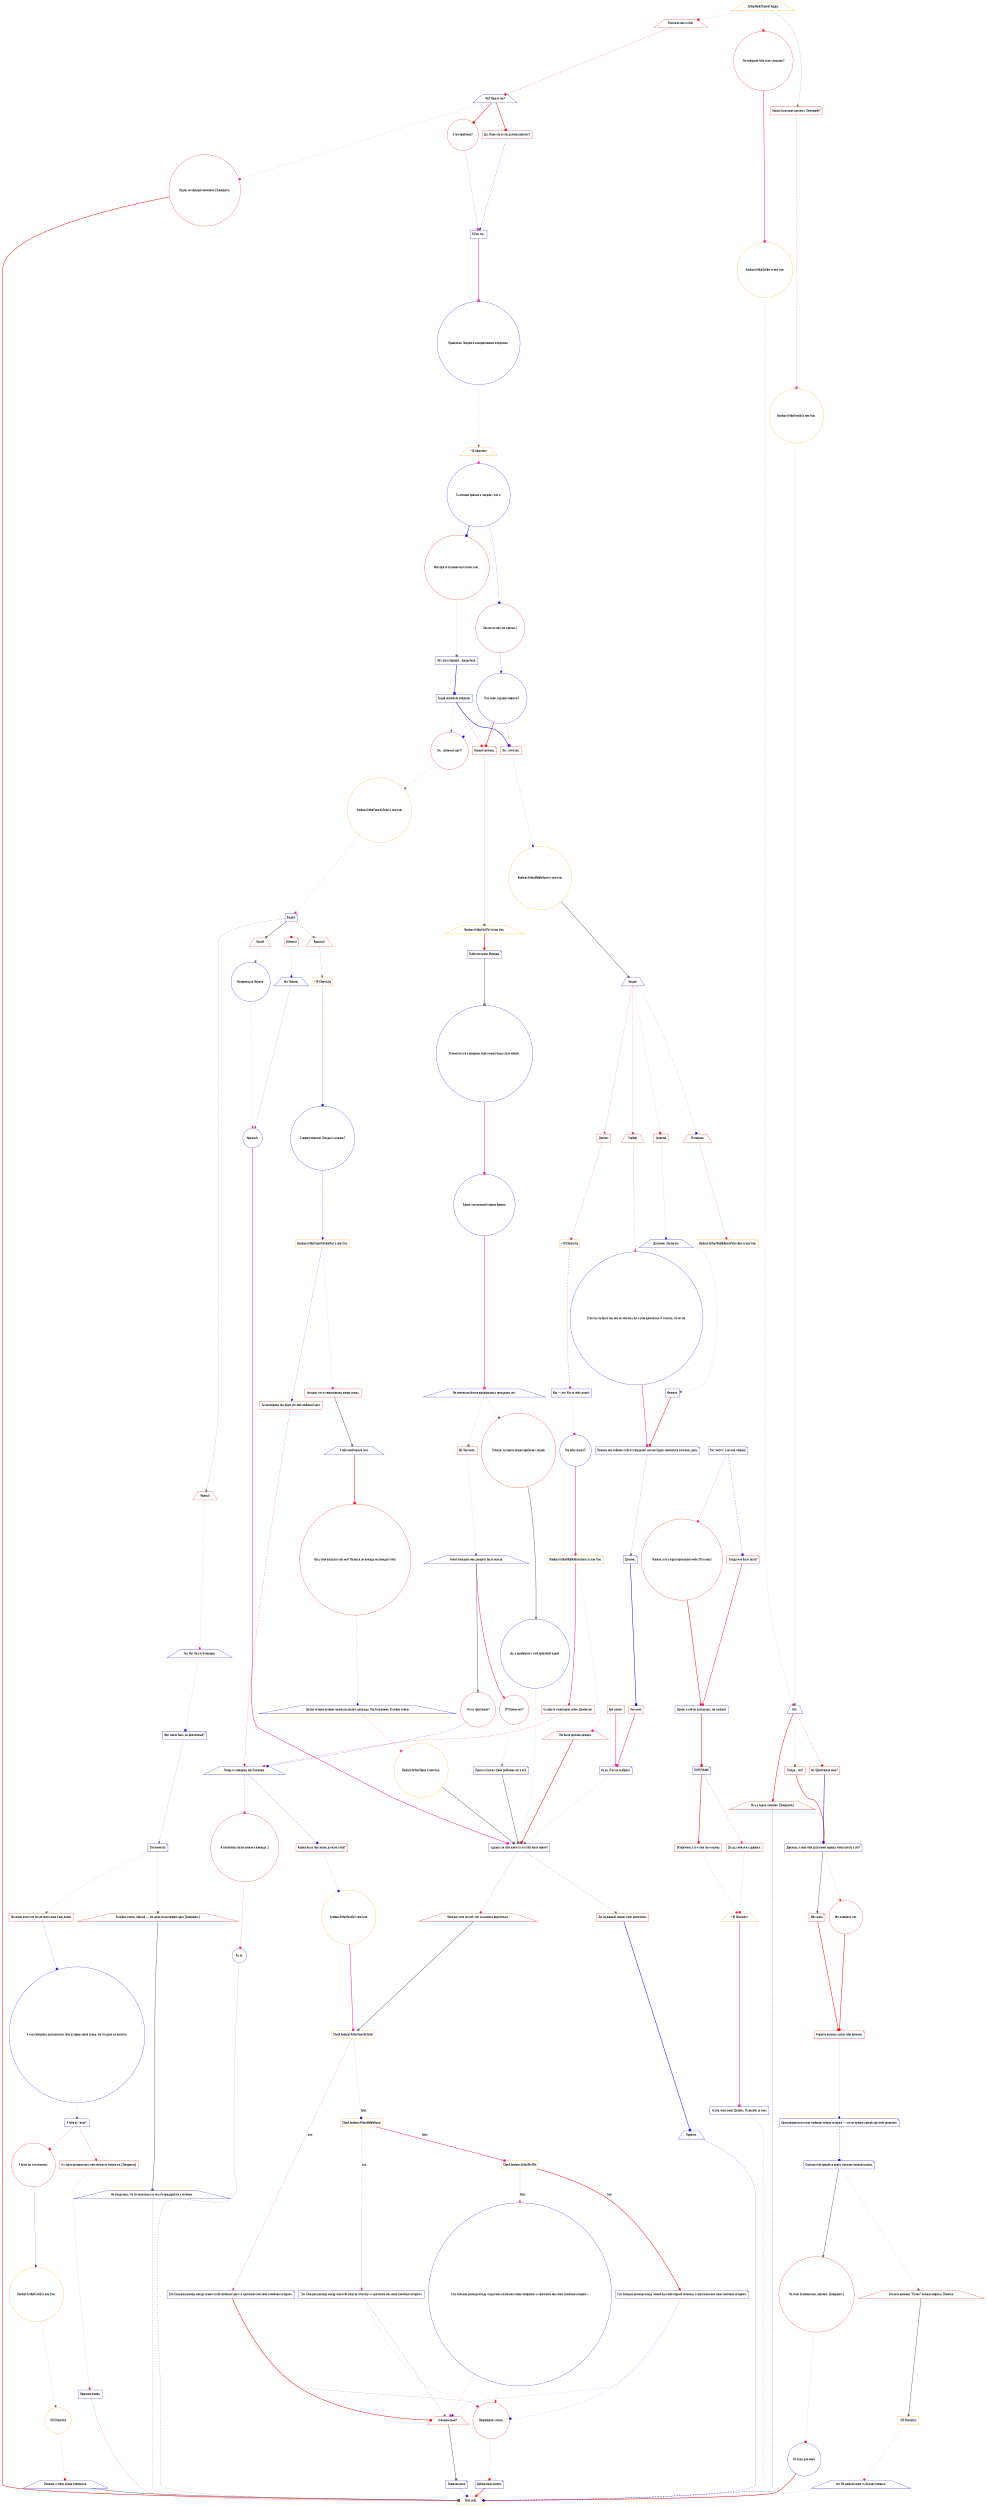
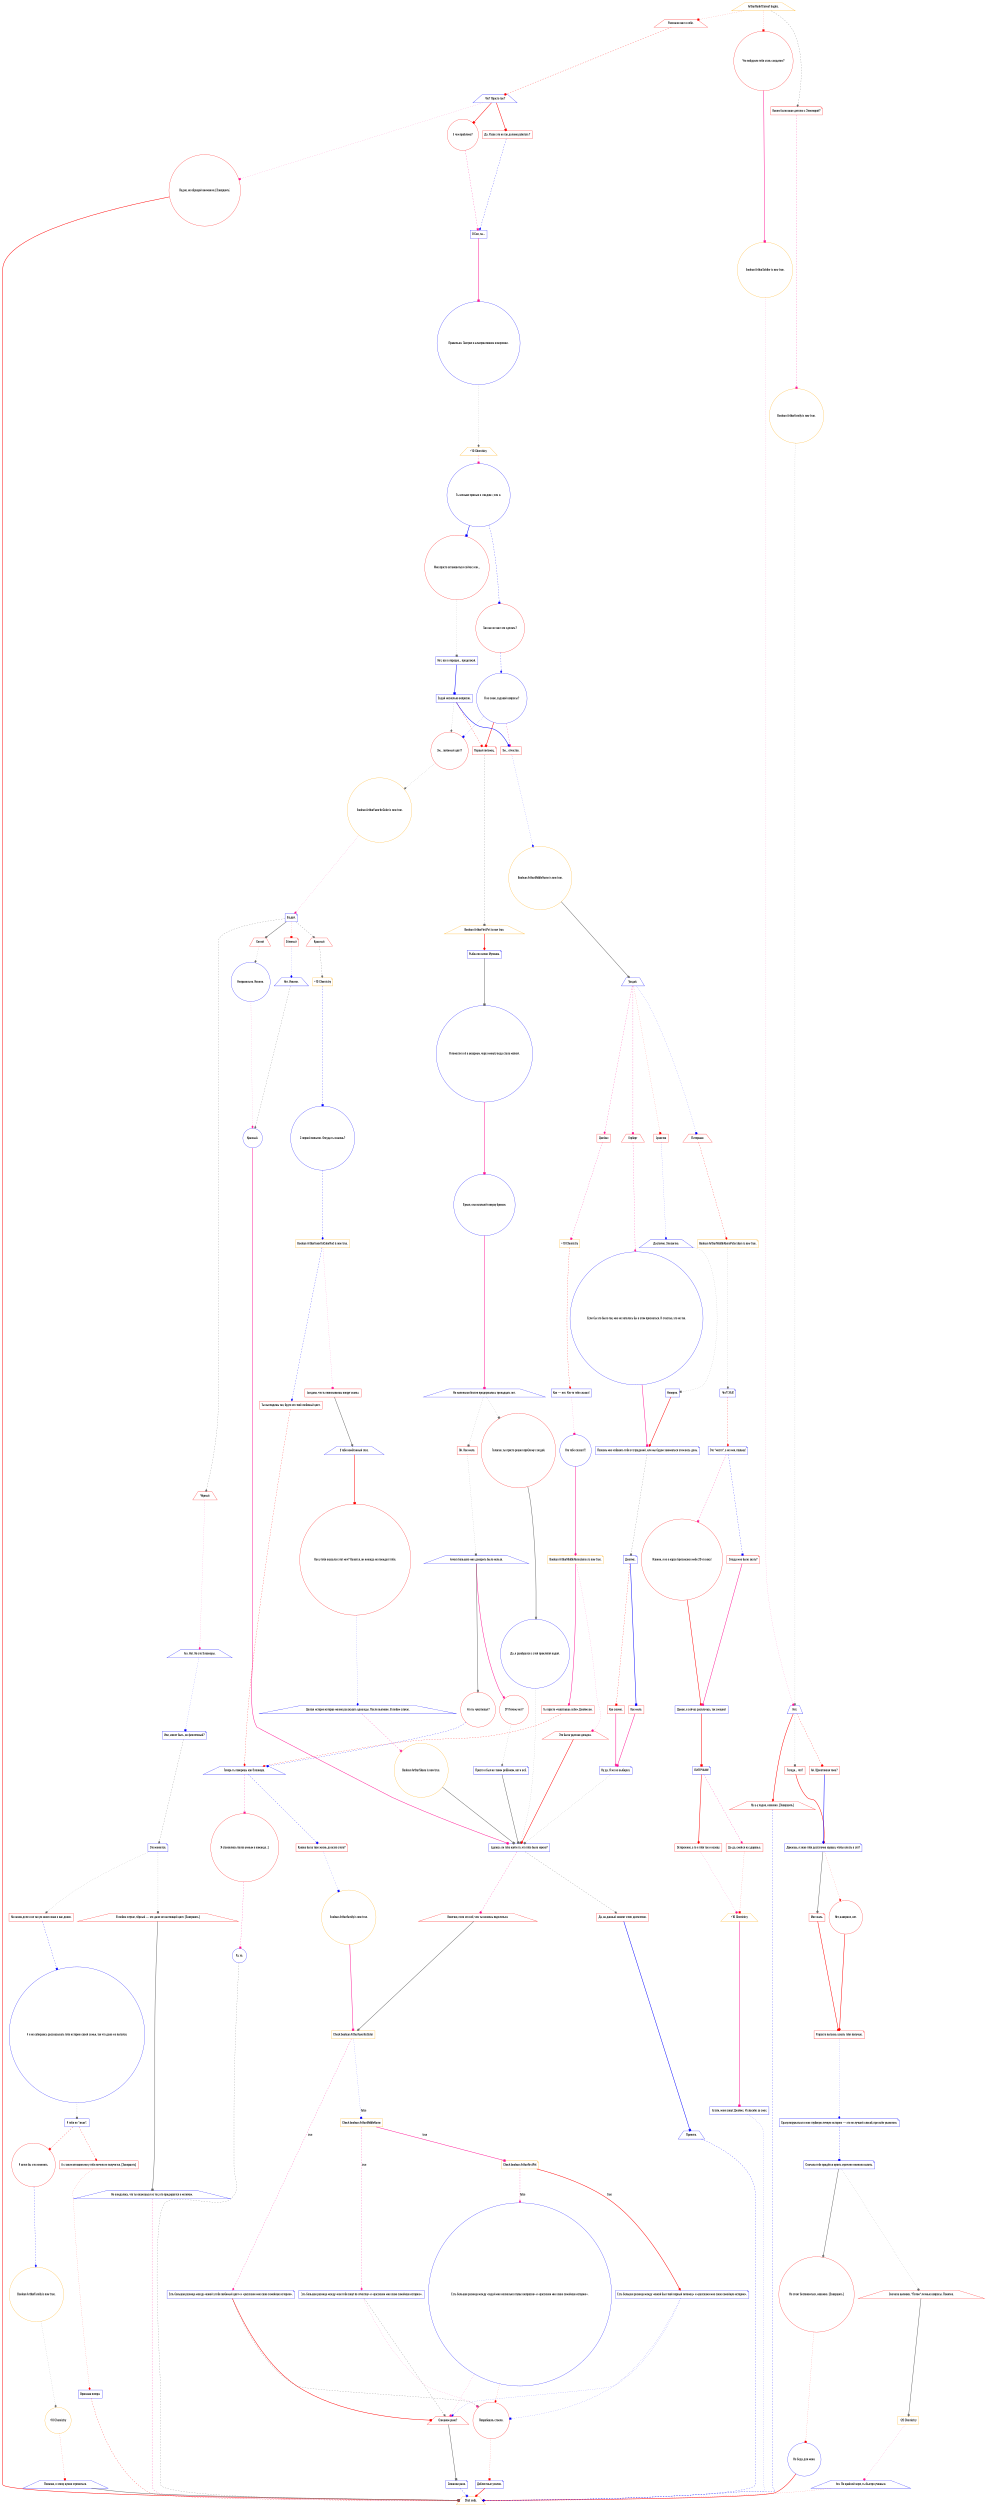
  digraph {
    fontname=Oswald
    node [color=blue fontname=Oswald shape=circle]
    edge [arrowhead=box color=gray40 fontname=Oswald style=dotted]
    "ArthurRank1Convo1 begins." [color=orange shape=trapezium]
    n2 [color=red label="Что побудило тебя стать солдатом?"]
    n3 [color=red label="Каким было ваше детство с Элеонорой?" shape=note]
    n4 [color=red label="Расскажи мне о себе." shape=trapezium]
    n5 [color=orange label="Boolean ArthurSoldier is now true."]
    n6 [color=orange label="Boolean ArthurFamily is now true."]
    n7 [label="Что? Просто так?" shape=trapezium]
    n8 [label="Нет." shape=trapezium]
    n9 [color=red label="Да. Разве это не так должно работать?" shape=box]
    n10 [color=red label="В чем проблема?"]
    n11 [color=red label="Ладно, не обращай внимания. [Завершить]"]
    n12 [color=red label="Погоди... что?" shape=box]
    n13 [color=red label="Ай. Щекотливая тема?" shape=box]
    n14 [color=red label="Ну-у-у ладно, неважно. [Завершить]" shape=trapezium]
    n15 [label="О Сол, ты..." shape=box]
    "Chat ends." [color=orange shape=trapezium]
    n17 [label="Думаешь, я знаю тебя достаточно хорошо, чтобы влезть в это?" shape=note]
    n18 [label="Правильно. Застрял в альтернативном измерении."]
    n19 [color=red label="Мне жаль." shape=note]
    n20 [color=red label="Нет, наверное, нет."]
    n21 [color=orange label="+10 Chemistry" shape=trapezium]
    n22 [color=red label="Я просто пытаюсь узнать тебя получше." shape=note]
    n23 [label="Ты меньше привык к «людям», чем я."]
    n24 [label="Сразу погружаться в мою глубокую личную историю — это не лучший способ, при всём уважении." shape=note]
    n25 [color=red label="Так как же мне это сделать?"]
    n26 [color=red label="Мне просто остановиться сейчас или..."]
    n27 [label="Сначала тебе придётся купить мужчине немного выпить." shape=note]
    n28 [label="Я не знаю, задавай вопросы?"]
    n29 [label="Нет, все в порядке... продолжай." shape=box]
    n30 [color=red label="Сначала выпивка. *Потом* личные вопросы. Понятно." shape=trapezium]
    n31 [color=red label="Не стоит беспокоиться, неважно. [Завершить]"]
    n32 [color=red label="Эм... любимый цвет?"]
    n33 [color=red label="Эм... отчество." shape=box]
    n34 [color=red label="Первый питомец." shape=note]
    n35 [label="Задай несколько вопросов." shape=box]
    n36 [color=orange label="+20 Chemistry" shape=box]
    n37 [label="Не беда для меня."]
    n38 [color=orange label="Boolean ArthurFavoriteColor is now true."]
    n39 [color=orange label="Boolean ArthurMiddleName is now true."]
    n40 [color=orange label="Boolean ArthurFirstPet is now true." shape=trapezium]
    n41 [label="Хех. По крайней мере, ты быстро учишься." shape=trapezium]
    n42 [label="Угадай." shape=note]
    n43 [label="Угадай." shape=trapezium]
    n44 [label="Рыбка по имени Мутяшка." shape=note]
    n45 [color=red label="Зёленый" shape=note]
    n46 [color=red label="Чёрный" shape=trapezium]
    n47 [color=red label="Красный" shape=trapezium]
    n48 [color=red label="Синий" shape=trapezium]
    n49 [color=red label="Герберт" shape=trapezium]
    n50 [color=red label="Джеймс" shape=box]
    n51 [color=red label="Питершам" shape=trapezium]
    n52 [color=red label="Брэкстон" shape=box]
    n53 [label="Я поместил её в аквариум, через минуту вода стала мутной."]
    n54 [label="Нет. Извини." shape=trapezium]
    n55 [label="Хех. Нет. Но это Элеоноры." shape=trapezium]
    n56 [color=orange label="+10 Chemistry" shape=note]
    n57 [label="Неправильно. Извини."]
    n58 [label="Если бы это было так, мне не хотелось бы в этом признаться. К счастью, это не так."]
    n59 [color=orange label="+10 Chemistry" shape=box]
    n60 [color=orange label="Boolean ArthurMiddleNamePetersham is now true." shape=note]
    n61 [label="Достойно. Элегантно." shape=trapezium]
    n62 [label="Думал, она всплывёт кверху брюхом."]
    n63 [label="Красный."]
    n64 [label="Или, может быть, он фиолетовый?" shape=note]
    n65 [label="С первой попытки. Откуда ты знаешь?"]
    n66 [label="Позволь мне избавить тебя от страданий, или мы будем заниматься этим весь день." shape=note]
    n67 [label="Как — нет. Кто-то тебе сказал!" shape=box]
+   n68 [label="Что?! ХАХ!" shape=note]
    n69 [label="Неверно." shape=box]
    n70 [label="Но маленькая бестия продержалась тринадцать лет." shape=trapezium]
    n71 [label="Удалось ли тебе найти то, что тебе было нужно?" shape=box]
    n72 [label="Это меняется." shape=note]
    n73 [color=orange label="Boolean ArthurFavoriteColorRed is now true." shape=box]
    n74 [label="Джеймс." shape=note]
    n75 [label="Кто тебе сказал?!"]
    n76 [label="Это *место*, а не имя, глупыш!" shape=note]
    n77 [color=red label="Полагаю, ты просто решил проблему с водой."]
    n78 [color=red label="Ой. Как мило." shape=box]
    n79 [color=red label="Конечно, если это всё, чем ты можешь поделиться." shape=trapezium]
    n80 [color=red label="Да, на данный момент этого достаточно." shape=box]
    n81 [color=red label="В любом случае, чёрный — это даже не настоящий цвет. [Завершить]" shape=trapezium]
    n82 [color=red label="На самом деле я не так уж много знаю о вас двоих." shape=box]
    n83 [color=red label="Бандана, что ты повязываешь вокруг сканы." shape=box]
    n84 [color=red label="Ты выглядишь так, будто это твой любимый цвет." shape=box]
    n85 [color=red label="Как скучно." shape=box]
    n86 [color=red label="Как мило." shape=box]
    n87 [color=orange label="Boolean ArthurMiddleNameJames is now true." shape=note]
    n88 [color=red label="Извини, я не в курсе британских имён 20-го века!"]
    n89 [color=red label="Откуда мне было знать?" shape=note]
    n90 [label="Да, я разобрался с этой проклятой водой."]
    n91 [label="Ничего большего мне доверить было нельзя." shape=trapezium]
    n92 [color=orange label="Check boolean ArthurFavoriteColor" shape=box]
    n93 [label="Принято." shape=trapezium]
    n94 [label="Не ожидалось, что ты окажешься из тех, кто придирается к мелочам." shape=trapezium]
    n95 [label="И я не собираюсь рассказывать тебе историю своей семьи, так что даже не пытайся."]
    n96 [label="У тебя намётанный глаз." shape=trapezium]
    n97 [label="Теперь ты говоришь как Элеонора." shape=trapezium]
    n98 [label="Ну да. Я же не выбирал." shape=note]
    n99 [color=red label="Это была удачная догадка." shape=trapezium]
    n100 [color=red label="Ты просто «чувствуешь себя» Джеймсом." shape=box]
    n101 [label="Думаю, я сейчас расплачусь, так смешно!" shape=box]
    n102 [color=red label="О? Почему нет?"]
    n103 [color=red label="Что ты чувствовал?"]
    n104 [label="Есть большая разница между «какой у тебя любимый цвет» и «расскажи мне свою семейную историю»." shape=note]
    n105 [color=orange label="Check boolean ArthurMiddleName" shape=box]
    n106 [label="Я тебя не *знаю*." shape=box]
    n107 [color=red label="Как у тебя оказался этот меч? Кажется, он никогда не покидает тебя."]
    n108 [color=red label="Какова была твоя жизнь до всего этого?" shape=note]
    n109 [color=red label="Я становлюсь более умным в команде. ;)"]
    n110 [label="ПИТЕРШАМ!" shape=note]
    n111 [label="Просто я был не таким ребёнком, вот и всё." shape=note]
    n112 [color=red label="Слишком рано?" shape=trapezium]
    n113 [color=red label="Попробовать стоило."]
    n114 [label="Есть большая разница между «как тебя зовут по отчеству» и «расскажи мне свою семейную историю»." shape=box]
    n115 [color=orange label="Check boolean ArthurFirstPet" shape=note]
    n116 [color=red label="Я хотел бы это изменить."]
    n117 [color=red label="А с таким отношением у тебя ничего не получится. [Завершить]" shape=box]
    n118 [label="Долгая история которую можно рассказать однажды. После выпивки. В любом случае." shape=trapezium]
    n119 [color=orange label="Boolean ArthurFamily is now true."]
    n120 [label="Ха, ха."]
    n121 [color=red label="Осторожнее, а то я тебя так и назову." shape=box]
    n122 [color=red label="Да-да, смейся на здоровье." shape=box]
    n123 [label="Слишком рано." shape=note]
    n124 [label="Доблестные усилия." shape=note]
    n125 [label="Есть большая разница между «какой был твой первый питомец» и «расскажи мне свою семейную историю»." shape=note]
    n126 [label="Есть большая разница между «задай мне несколько глупых вопросов» и «расскажи мне свою семейную историю»."]
    n127 [color=orange label="Boolean ArthurFamily is now true."]
    n128 [label="Огромная потеря." shape=box]
    n129 [color=orange label="Boolean ArthurSkana is now true."]
    n130 [color=orange label="+10 Chemistry" shape=trapezium]
    n131 [color=orange label="+10 Chemistry"]
    n132 [label="Кстати, меня зовут Джеймс. И спасибо за смех." shape=box]
    n133 [label="Полагаю, к этому нужно стремиться." shape=trapezium]
    "ArthurRank1Convo1 begins." -> n2 [color=red]
    "ArthurRank1Convo1 begins." -> n3 [arrowhead=diamond style=dashed]
    "ArthurRank1Convo1 begins." -> n4 [color=red]
    n2 -> n5 [color=deeppink style=bold]
    n3 -> n6 [color=deeppink style=dashed]
    n4 -> n7 [color=red style=dashed]
    n5 -> n8 [color=deeppink]
    n6 -> n8 [arrowhead=diamond]
    n7 -> n9 [color=red style=bold]
    n7 -> n10 [color=red style=bold]
    n7 -> n11 [color=deeppink]
    n8 -> n12
    n8 -> n13 [color=red style=dashed]
    n8 -> n14 [arrowhead=diamond color=red style=bold]
    n9 -> n15 [arrowhead=diamond color=blue style=dashed]
    n10 -> n15 [color=deeppink style=dashed]
    n11 -> "Chat ends." [color=red style=bold]
    n12 -> n17 [arrowhead=diamond color=red style=bold]
    n13 -> n17 [arrowhead=diamond color=blue style=bold]
    n14 -> "Chat ends." [arrowhead=diamond color=blue style=dashed]
    n15 -> n18 [color=deeppink style=bold]
    n17 -> n19 [arrowhead=diamond style=bold]
    n17 -> n20 [arrowhead=diamond color=red]
    n18 -> n21 [arrowhead=diamond]
    n19 -> n22 [color=red style=bold]
    n20 -> n22 [arrowhead=diamond color=red style=bold]
    n21 -> n23 [color=deeppink style=dashed]
    n22 -> n24 [arrowhead=diamond color=blue]
    n23 -> n25 [color=blue style=dashed]
    n23 -> n26 [color=blue style=bold]
    n24 -> n27 [color=blue style=dashed]
    n25 -> n28 [arrowhead=diamond color=blue style=dashed]
    n26 -> n29
    n27 -> n30
    n27 -> n31 [arrowhead=diamond style=bold]
    n28 -> n32 [color=blue]
    n28 -> n33 [arrowhead=diamond color=deeppink style=dashed]
    n28 -> n34 [color=red style=bold]
    n29 -> n35 [color=blue style=bold]
    n30 -> n36 [arrowhead=diamond style=bold]
    n31 -> n37 [color=red]
    n32 -> n38 [arrowhead=diamond]
    n33 -> n39 [arrowhead=diamond color=blue]
    n34 -> n40 [style=dashed]
    n35 -> n32 [arrowhead=diamond]
    n35 -> n33 [arrowhead=diamond color=blue style=bold]
    n35 -> n34 [color=red style=dashed]
    n36 -> n41 [color=deeppink]
    n37 -> "Chat ends." [arrowhead=diamond color=red style=bold]
    n38 -> n42 [arrowhead=diamond color=deeppink]
    n39 -> n43 [arrowhead=diamond style=bold]
    n40 -> n44 [arrowhead=diamond color=red style=bold]
    n41 -> "Chat ends." [arrowhead=diamond color=red]
    n42 -> n45 [color=red]
    n42 -> n46 [arrowhead=diamond style=dashed]
    n42 -> n47 [arrowhead=diamond style=dashed]
    n42 -> n48 [arrowhead=diamond style=bold]
    n43 -> n49 [color=deeppink style=dashed]
    n43 -> n50 [arrowhead=diamond color=deeppink style=dashed]
    n43 -> n51 [color=blue]
    n43 -> n52 [color=red]
    n44 -> n53 [style=bold]
    n45 -> n54 [arrowhead=diamond color=blue]
    n46 -> n55 [arrowhead=diamond color=deeppink]
    n47 -> n56 [arrowhead=diamond style=dashed]
    n48 -> n57 [arrowhead=diamond]
    n49 -> n58 [arrowhead=diamond color=deeppink style=dashed]
    n50 -> n59 [color=deeppink style=dashed]
    n51 -> n60 [arrowhead=diamond color=red style=dashed]
    n52 -> n61 [arrowhead=diamond color=blue]
    n53 -> n62 [color=deeppink style=bold]
    n54 -> n63 [arrowhead=diamond style=dashed]
    n55 -> n64 [color=blue]
    n56 -> n65 [color=blue style=dashed]
    n57 -> n63 [arrowhead=diamond color=deeppink]
    n58 -> n66 [color=deeppink style=bold]
    n59 -> n67 [arrowhead=diamond color=red style=dashed]
+   n60 -> n68 [arrowhead=diamond]
    n61 -> n69
    n62 -> n70 [color=deeppink style=bold]
    n63 -> n71 [color=deeppink style=bold]
    n64 -> n72 [arrowhead=diamond style=dashed]
    n65 -> n73 [arrowhead=diamond color=blue style=dashed]
    n66 -> n74 [style=dashed]
    n67 -> n75 [color=deeppink]
+   n68 -> n76 [arrowhead=diamond color=red style=dashed]
    n69 -> n66 [arrowhead=diamond color=red style=bold]
    n70 -> n77
    n70 -> n78
    n71 -> n79 [color=deeppink style=dashed]
    n71 -> n80 [arrowhead=diamond style=dashed]
    n72 -> n81
    n72 -> n82 [arrowhead=diamond]
    n73 -> n83 [color=deeppink]
    n73 -> n84 [arrowhead=diamond color=blue style=dashed]
+   n74 -> n85 [color=red style=dashed]
    n74 -> n86 [color=blue style=bold]
    n75 -> n87 [arrowhead=diamond color=deeppink style=bold]
    n76 -> n88 [color=deeppink style=dashed]
    n76 -> n89 [color=blue style=dashed]
    n77 -> n90 [arrowhead=diamond style=bold]
    n78 -> n91
    n79 -> n92 [arrowhead=diamond style=bold]
    n80 -> n93 [color=blue style=bold]
    n81 -> n94 [style=bold]
    n82 -> n95 [color=blue style=dashed]
    n83 -> n96 [arrowhead=diamond style=bold]
    n84 -> n97 [arrowhead=diamond color=red style=dashed]
    n85 -> n98 [arrowhead=diamond color=deeppink style=bold]
    n86 -> n98 [color=deeppink style=bold]
    n87 -> n99 [color=deeppink]
    n87 -> n100 [arrowhead=diamond color=deeppink style=bold]
    n88 -> n101 [arrowhead=diamond color=red style=bold]
    n89 -> n101 [color=deeppink style=bold]
    n90 -> n71
    n91 -> n102 [arrowhead=diamond color=deeppink style=bold]
    n91 -> n103 [arrowhead=diamond style=bold]
    n92 -> n104 [arrowhead=diamond color=deeppink label=true style=dashed]
    n92 -> n105 [color=blue label=false]
    n93 -> "Chat ends." [arrowhead=diamond color=blue style=dashed]
    n94 -> "Chat ends." [arrowhead=diamond color=deeppink style=dashed]
    n95 -> n106
    n96 -> n107 [color=red style=bold]
    n97 -> n108 [color=blue style=dashed]
    n97 -> n109 [color=deeppink style=dashed]
    n98 -> n71
    n99 -> n71 [arrowhead=diamond color=red style=bold]
    n100 -> n97 [arrowhead=diamond color=red style=dashed]
    n101 -> n110 [color=red style=bold]
    n102 -> n111 [arrowhead=diamond]
    n103 -> n97 [color=blue style=dashed]
    n104 -> n112 [color=red style=bold]
    n104 -> n113 [arrowhead=diamond style=dashed]
    n105 -> n114 [arrowhead=diamond color=deeppink label=true style=dashed]
-   n105 -> n115 [color=deeppink label=false style=bold]
+   n105 -> n115 [color=deeppink label=true style=bold]
    n106 -> n116 [color=red style=dashed]
    n106 -> n117 [arrowhead=diamond color=red style=dashed]
    n107 -> n118 [arrowhead=diamond color=blue]
    n108 -> n119 [color=blue]
    n109 -> n120 [color=deeppink style=dashed]
    n110 -> n121 [arrowhead=diamond color=red style=bold]
    n110 -> n122 [arrowhead=diamond color=deeppink style=dashed]
    n111 -> n71 [style=bold]
    n112 -> n123 [style=bold]
    n113 -> n124 [color=red]
    n114 -> n112 [arrowhead=diamond style=dashed]
    n114 -> n113 [arrowhead=diamond color=deeppink]
    n115 -> n125 [arrowhead=diamond color=red label=true style=bold]
    n115 -> n126 [arrowhead=diamond color=deeppink label=false style=dashed]
    n116 -> n127 [arrowhead=diamond color=blue style=dashed]
    n117 -> n128 [arrowhead=diamond color=red]
    n118 -> n129 [color=deeppink style=dashed]
    n119 -> n92 [color=deeppink style=bold]
    n120 -> "Chat ends." [arrowhead=diamond style=dashed]
    n121 -> n130 [color=deeppink]
    n122 -> n130 [color=red]
    n123 -> "Chat ends." [color=blue style=dashed]
    n124 -> "Chat ends." [arrowhead=diamond color=red style=bold]
    n125 -> n112 [arrowhead=diamond color=blue]
    n125 -> n113 [color=blue]
    n126 -> n112 [color=deeppink]
    n126 -> n113 [arrowhead=diamond color=red]
    n127 -> n131 [arrowhead=diamond]
    n128 -> "Chat ends." [color=red style=dashed]
    n129 -> n71 [style=bold]
    n130 -> n132 [color=deeppink style=bold]
    n131 -> n133 [color=red]
    n132 -> "Chat ends." [arrowhead=diamond color=blue]
    n133 -> "Chat ends." [style=bold]
  }
